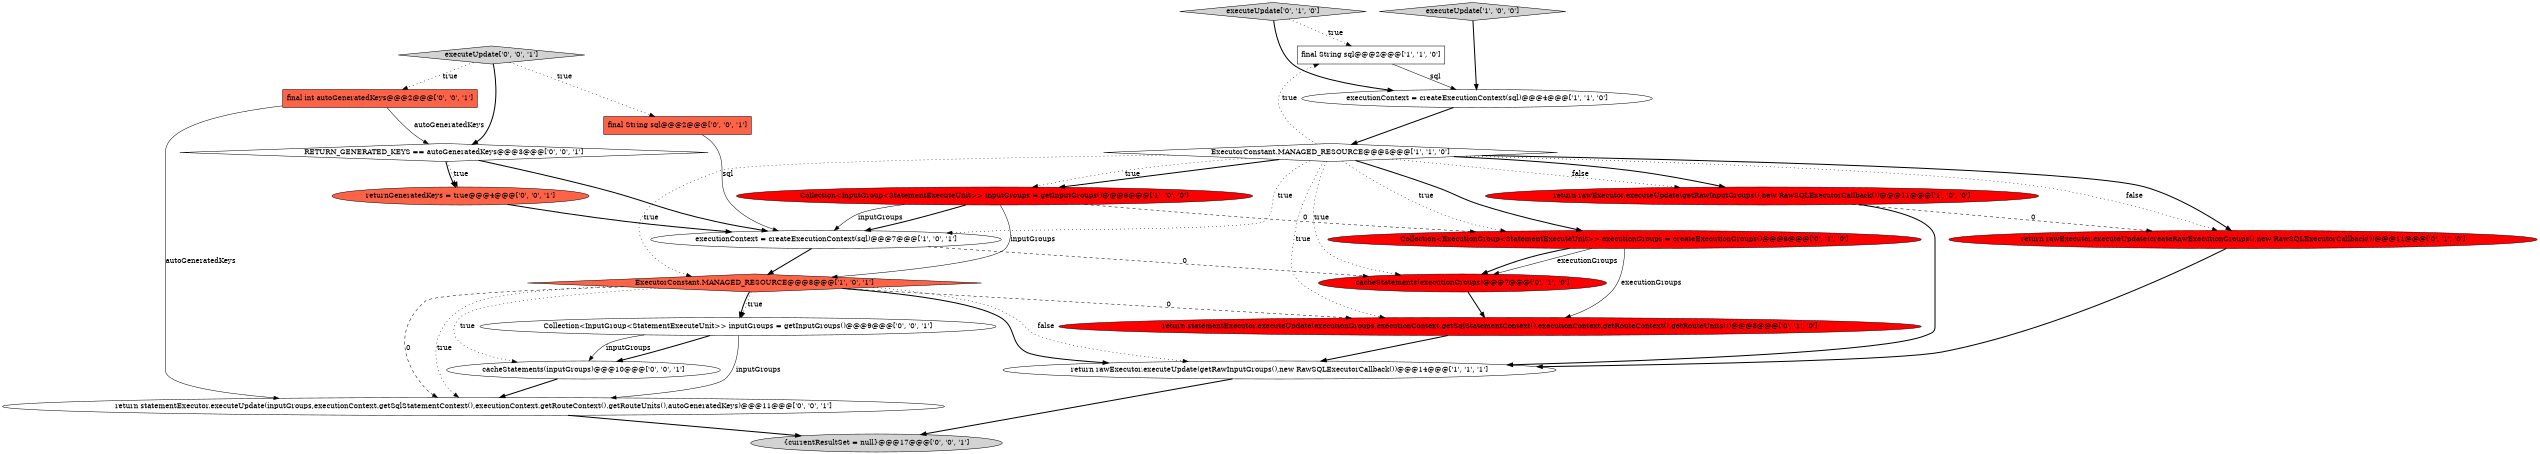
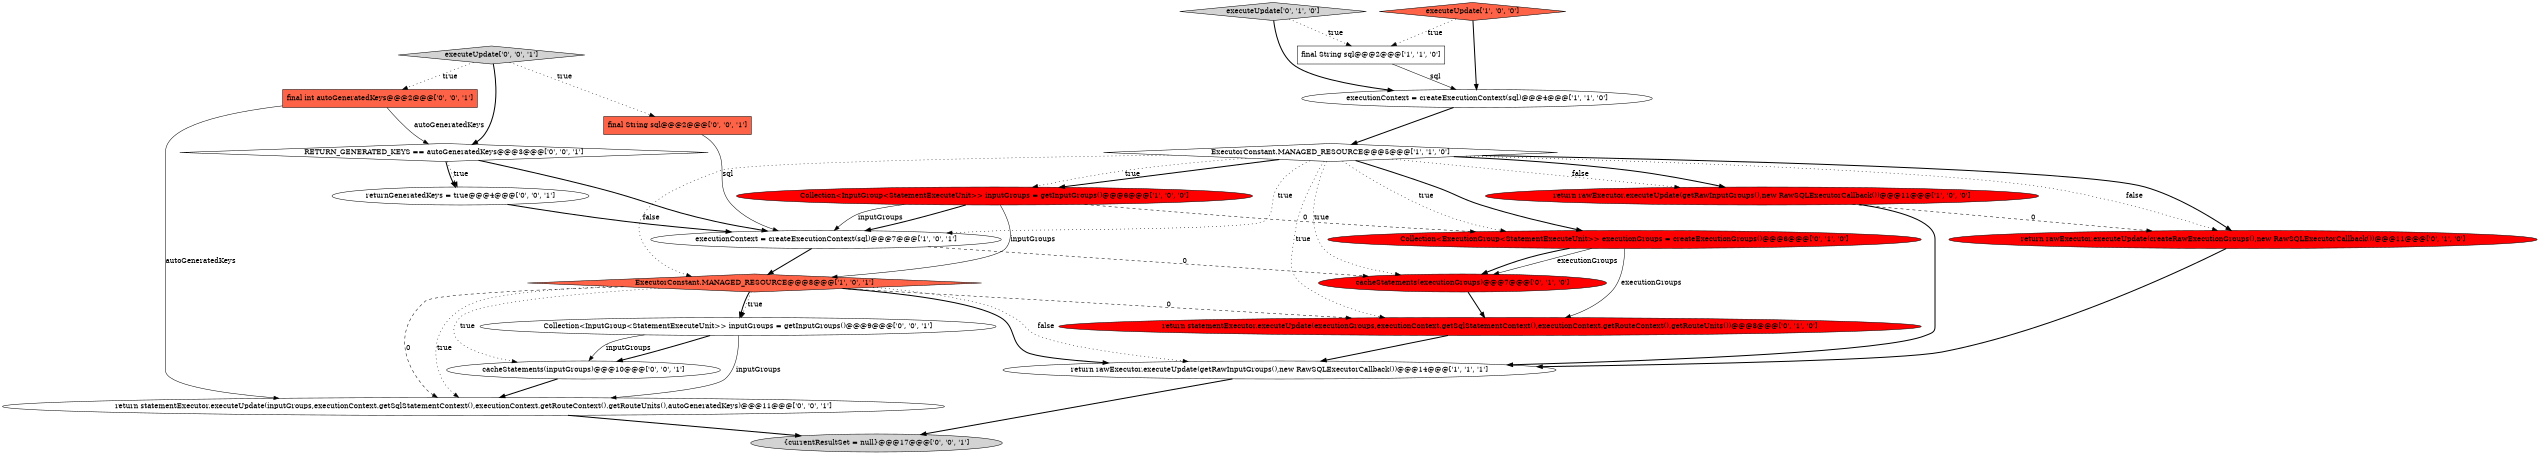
  digraph {
    node [fillcolor=white shape=ellipse style=filled]
    edge [style=bold]
    n1 [label="final String sql@@@2@@@['1', '1', '0']" shape=box]
    n2 [label="executionContext = createExecutionContext(sql)@@@4@@@['1', '1', '0']"]
    n3 [fillcolor=tomato label="final String sql@@@2@@@['0', '0', '1']" shape=box]
    n4 [label="executionContext = createExecutionContext(sql)@@@7@@@['1', '0', '1']"]
    n5 [label="ExecutorConstant.MANAGED_RESOURCE@@@5@@@['1', '1', '0']" shape=diamond]
    n6 [fillcolor=tomato label="final int autoGeneratedKeys@@@2@@@['0', '0', '1']" shape=box]
    n7 [label="RETURN_GENERATED_KEYS == autoGeneratedKeys@@@3@@@['0', '0', '1']" shape=diamond]
    n8 [label="return statementExecutor.executeUpdate(inputGroups,executionContext.getSqlStatementContext(),executionContext.getRouteContext().getRouteUnits(),autoGeneratedKeys)@@@11@@@['0', '0', '1']"]
-   n9 [fillcolor=tomato label="returnGeneratedKeys = true@@@4@@@['0', '0', '1']"]
+   n9 [label="returnGeneratedKeys = true@@@4@@@['0', '0', '1']"]
    n10 [fillcolor=lightgray label="{currentResultSet = null}@@@17@@@['0', '0', '1']"]
    n11 [fillcolor=red label="return rawExecutor.executeUpdate(getRawInputGroups(),new RawSQLExecutorCallback())@@@11@@@['1', '0', '0']"]
    n12 [label="return rawExecutor.executeUpdate(getRawInputGroups(),new RawSQLExecutorCallback())@@@14@@@['1', '1', '1']"]
    n13 [fillcolor=red label="return rawExecutor.executeUpdate(createRawExecutionGroups(),new RawSQLExecutorCallback())@@@11@@@['0', '1', '0']"]
    n14 [fillcolor=lightgray label="executeUpdate['0', '1', '0']" shape=diamond]
    n15 [fillcolor=tomato label="ExecutorConstant.MANAGED_RESOURCE@@@8@@@['1', '0', '1']" shape=diamond]
    n16 [fillcolor=red label="cacheStatements(executionGroups)@@@7@@@['0', '1', '0']"]
    n17 [fillcolor=red label="return statementExecutor.executeUpdate(executionGroups,executionContext.getSqlStatementContext(),executionContext.getRouteContext().getRouteUnits())@@@8@@@['0', '1', '0']"]
    n18 [fillcolor=red label="Collection<ExecutionGroup<StatementExecuteUnit>> executionGroups = createExecutionGroups()@@@6@@@['0', '1', '0']"]
    n19 [fillcolor=red label="Collection<InputGroup<StatementExecuteUnit>> inputGroups = getInputGroups()@@@6@@@['1', '0', '0']"]
    n20 [label="Collection<InputGroup<StatementExecuteUnit>> inputGroups = getInputGroups()@@@9@@@['0', '0', '1']"]
    n21 [label="cacheStatements(inputGroups)@@@10@@@['0', '0', '1']"]
-   n22 [fillcolor=lightgray label="executeUpdate['1', '0', '0']" shape=diamond]
+   n22 [fillcolor=tomato label="executeUpdate['1', '0', '0']" shape=diamond]
    n23 [fillcolor=lightgray label="executeUpdate['0', '0', '1']" shape=diamond]
    n1 -> n2 [label=sql style=solid]
    n2 -> n5
    n3 -> n4 [label=sql style=solid]
    n4 -> n15
    n4 -> n16 [label=0 style=dashed]
    n5 -> n4 [label=true style=dotted]
    n5 -> n11
    n5 -> n11 [label=false style=dotted]
    n5 -> n13 [label=false style=dotted]
    n5 -> n13
-   n5 -> n15 [label=true style=dotted]
+   n5 -> n15 [label=false style=dotted]
    n5 -> n16 [label=true style=dotted]
    n5 -> n17 [label=true style=dotted]
    n5 -> n18 [label=true style=dotted]
    n5 -> n18
    n5 -> n19
    n5 -> n19 [label=true style=dotted]
    n6 -> n7 [label=autoGeneratedKeys style=solid]
    n6 -> n8 [label=autoGeneratedKeys style=solid]
    n7 -> n4
    n7 -> n9 [label=true style=dotted]
    n7 -> n9
    n8 -> n10
    n9 -> n4
    n11 -> n12
    n11 -> n13 [label=0 style=dashed]
    n12 -> n10
    n13 -> n12
    n14 -> n1 [label=true style=dotted]
    n14 -> n2
    n15 -> n8 [label=0 style=dashed]
    n15 -> n8 [label=true style=dotted]
    n15 -> n12
    n15 -> n12 [label=false style=dotted]
    n15 -> n17 [label=0 style=dashed]
    n15 -> n20 [label=true style=dotted]
    n15 -> n20
    n15 -> n21 [label=true style=dotted]
    n16 -> n17
    n17 -> n12
    n18 -> n16 [label=executionGroups style=solid]
    n18 -> n16
    n18 -> n17 [label=executionGroups style=solid]
    n19 -> n4
    n19 -> n4 [label=inputGroups style=solid]
    n19 -> n15 [label=inputGroups style=solid]
    n19 -> n18 [label=0 style=dashed]
    n20 -> n8 [label=inputGroups style=solid]
    n20 -> n21
    n20 -> n21 [label=inputGroups style=solid]
    n21 -> n8
-   n5 -> n1 [label=true style=dotted]
+   n22 -> n1 [label=true style=dotted]
    n22 -> n2
    n23 -> n3 [label=true style=dotted]
    n23 -> n6 [label=true style=dotted]
    n23 -> n7
  }
